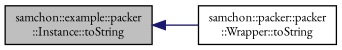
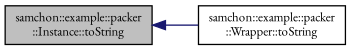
  digraph {
    rankdir=LR
    fontname="EB Garamond"
    node [color=black fontname="EB Garamond" fontsize=10 shape=record style=filled]
    n1 [fillcolor=grey75 fontcolor=black height=0.2 label="samchon::example::packer\l::Instance::toString" width=0.4]
-   n2 [fillcolor=white height=0.2 label="samchon::packer::packer\l::Wrapper::toString" width=0.4]
+   n2 [fillcolor=white height=0.2 label="samchon::example::packer\l::Wrapper::toString" width=0.4]
    n1 -> n2 [color=midnightblue dir=back fontname="EB Garamond" fontsize=10 labelfontname=Helvetica labelfontsize=10 style=solid]
  }
